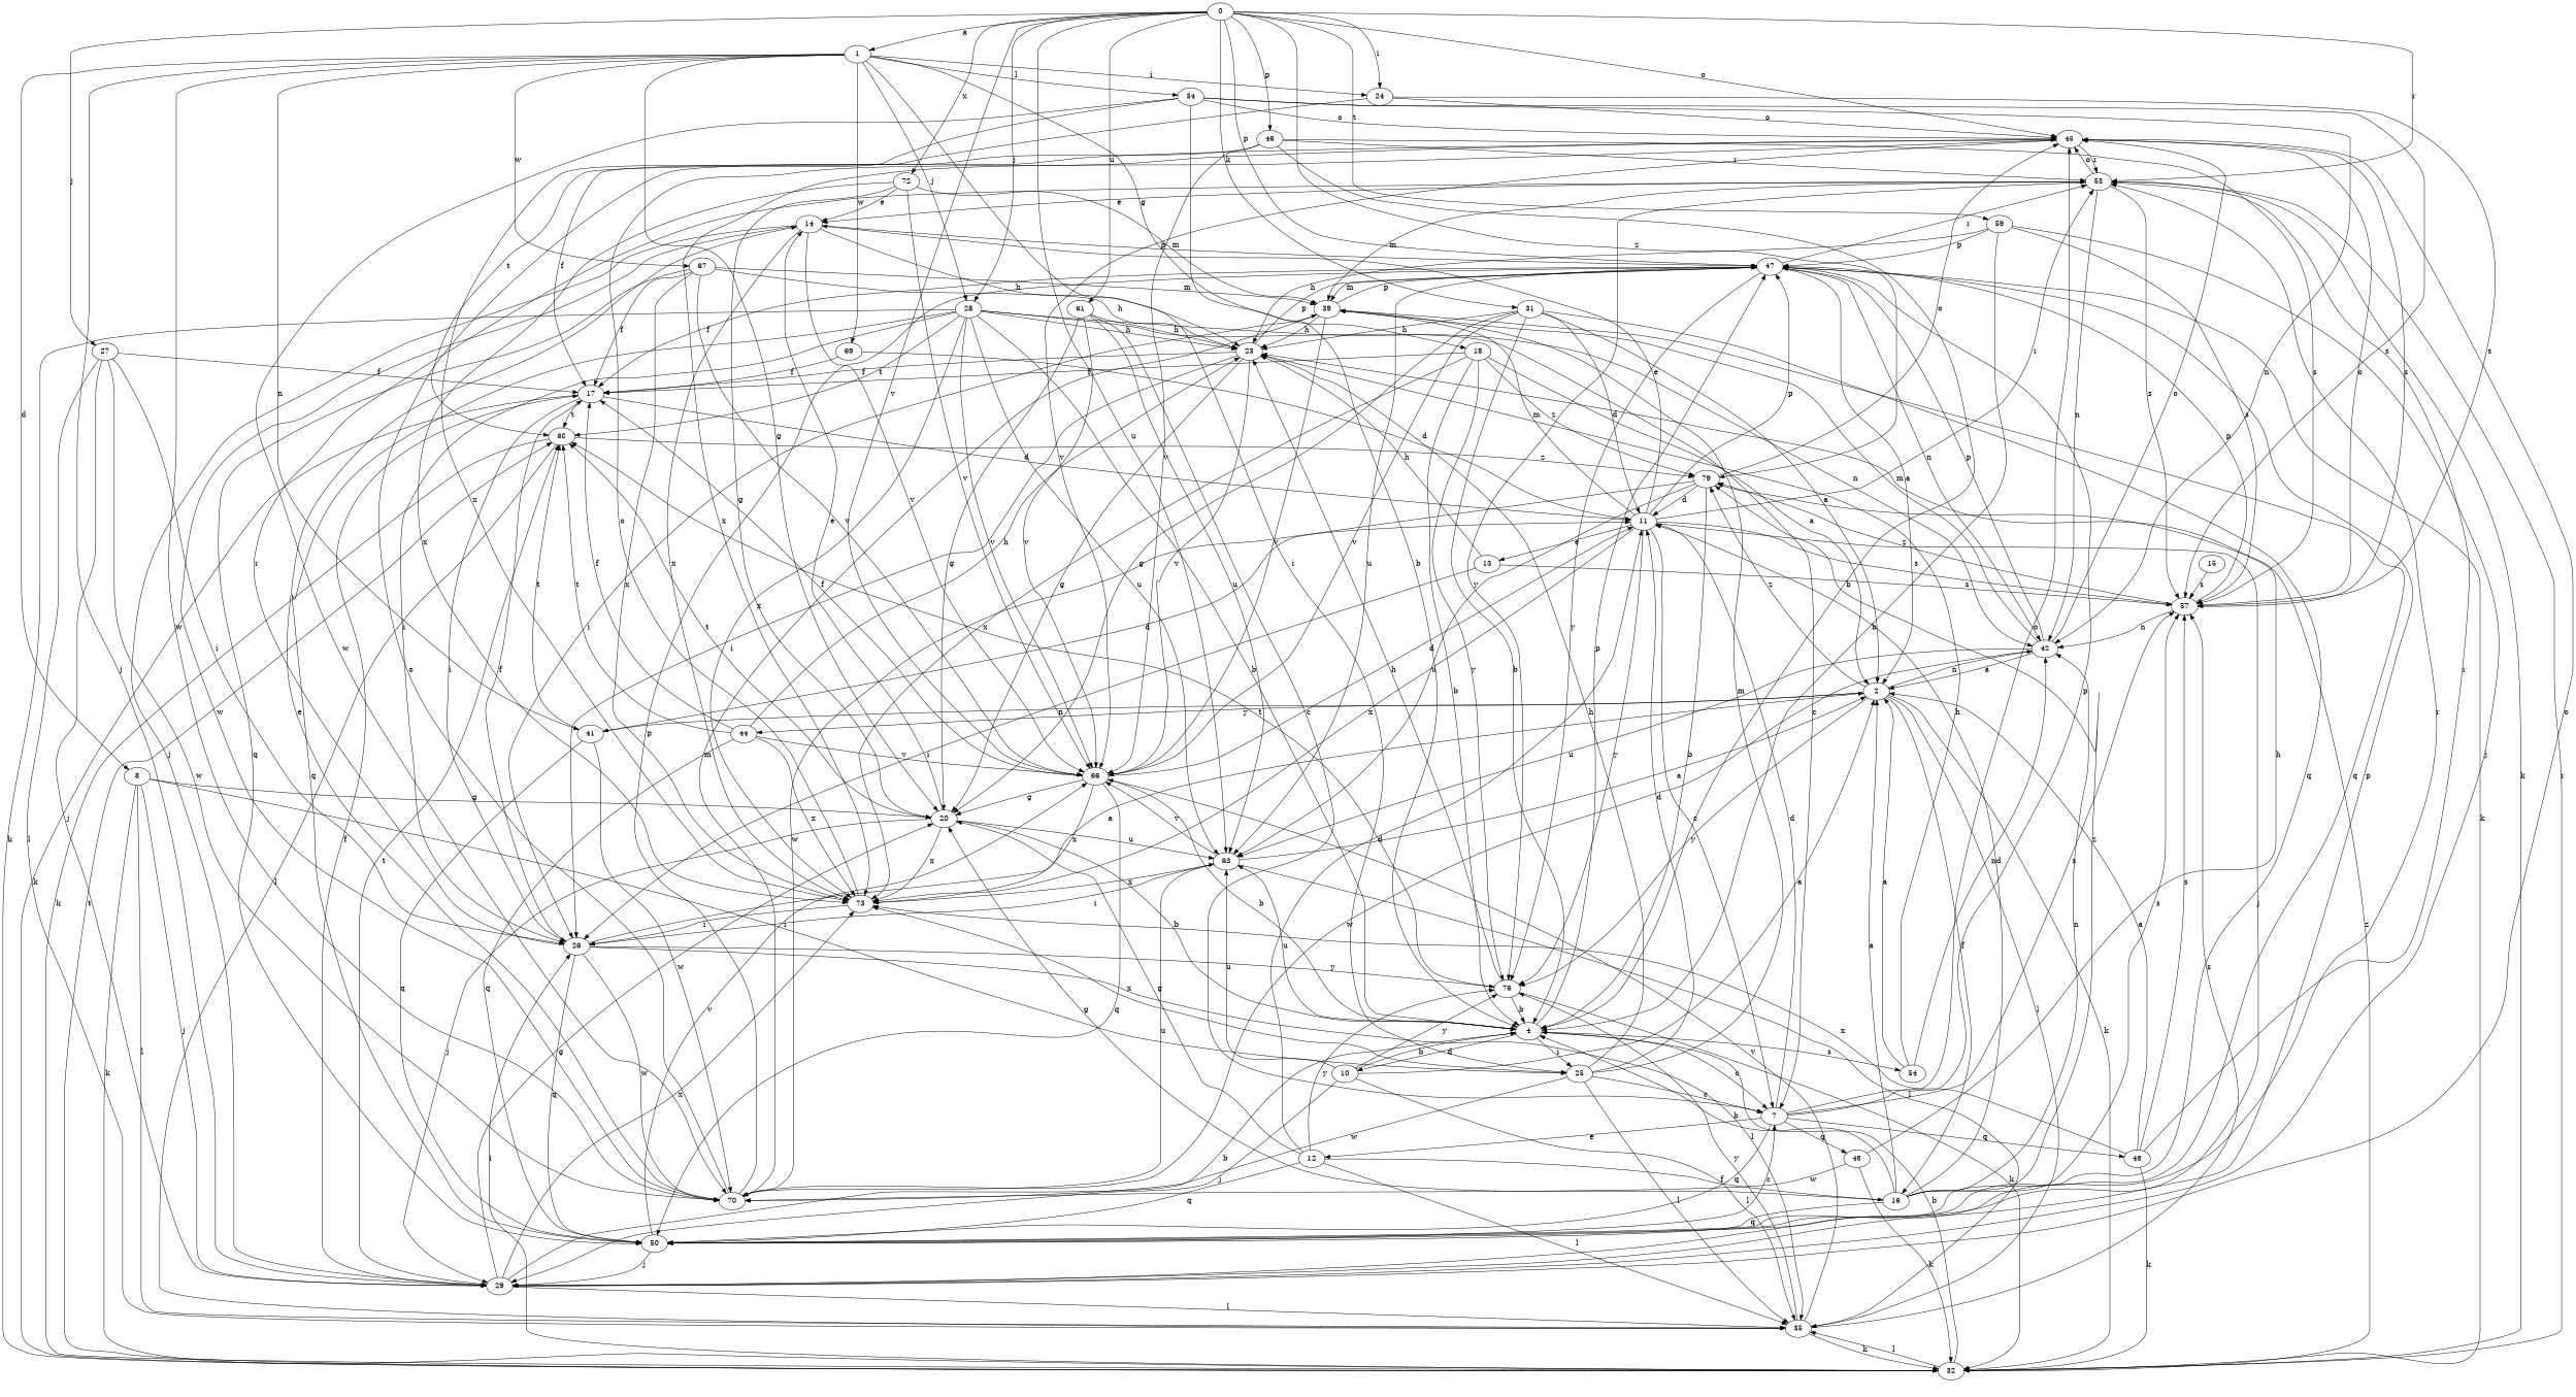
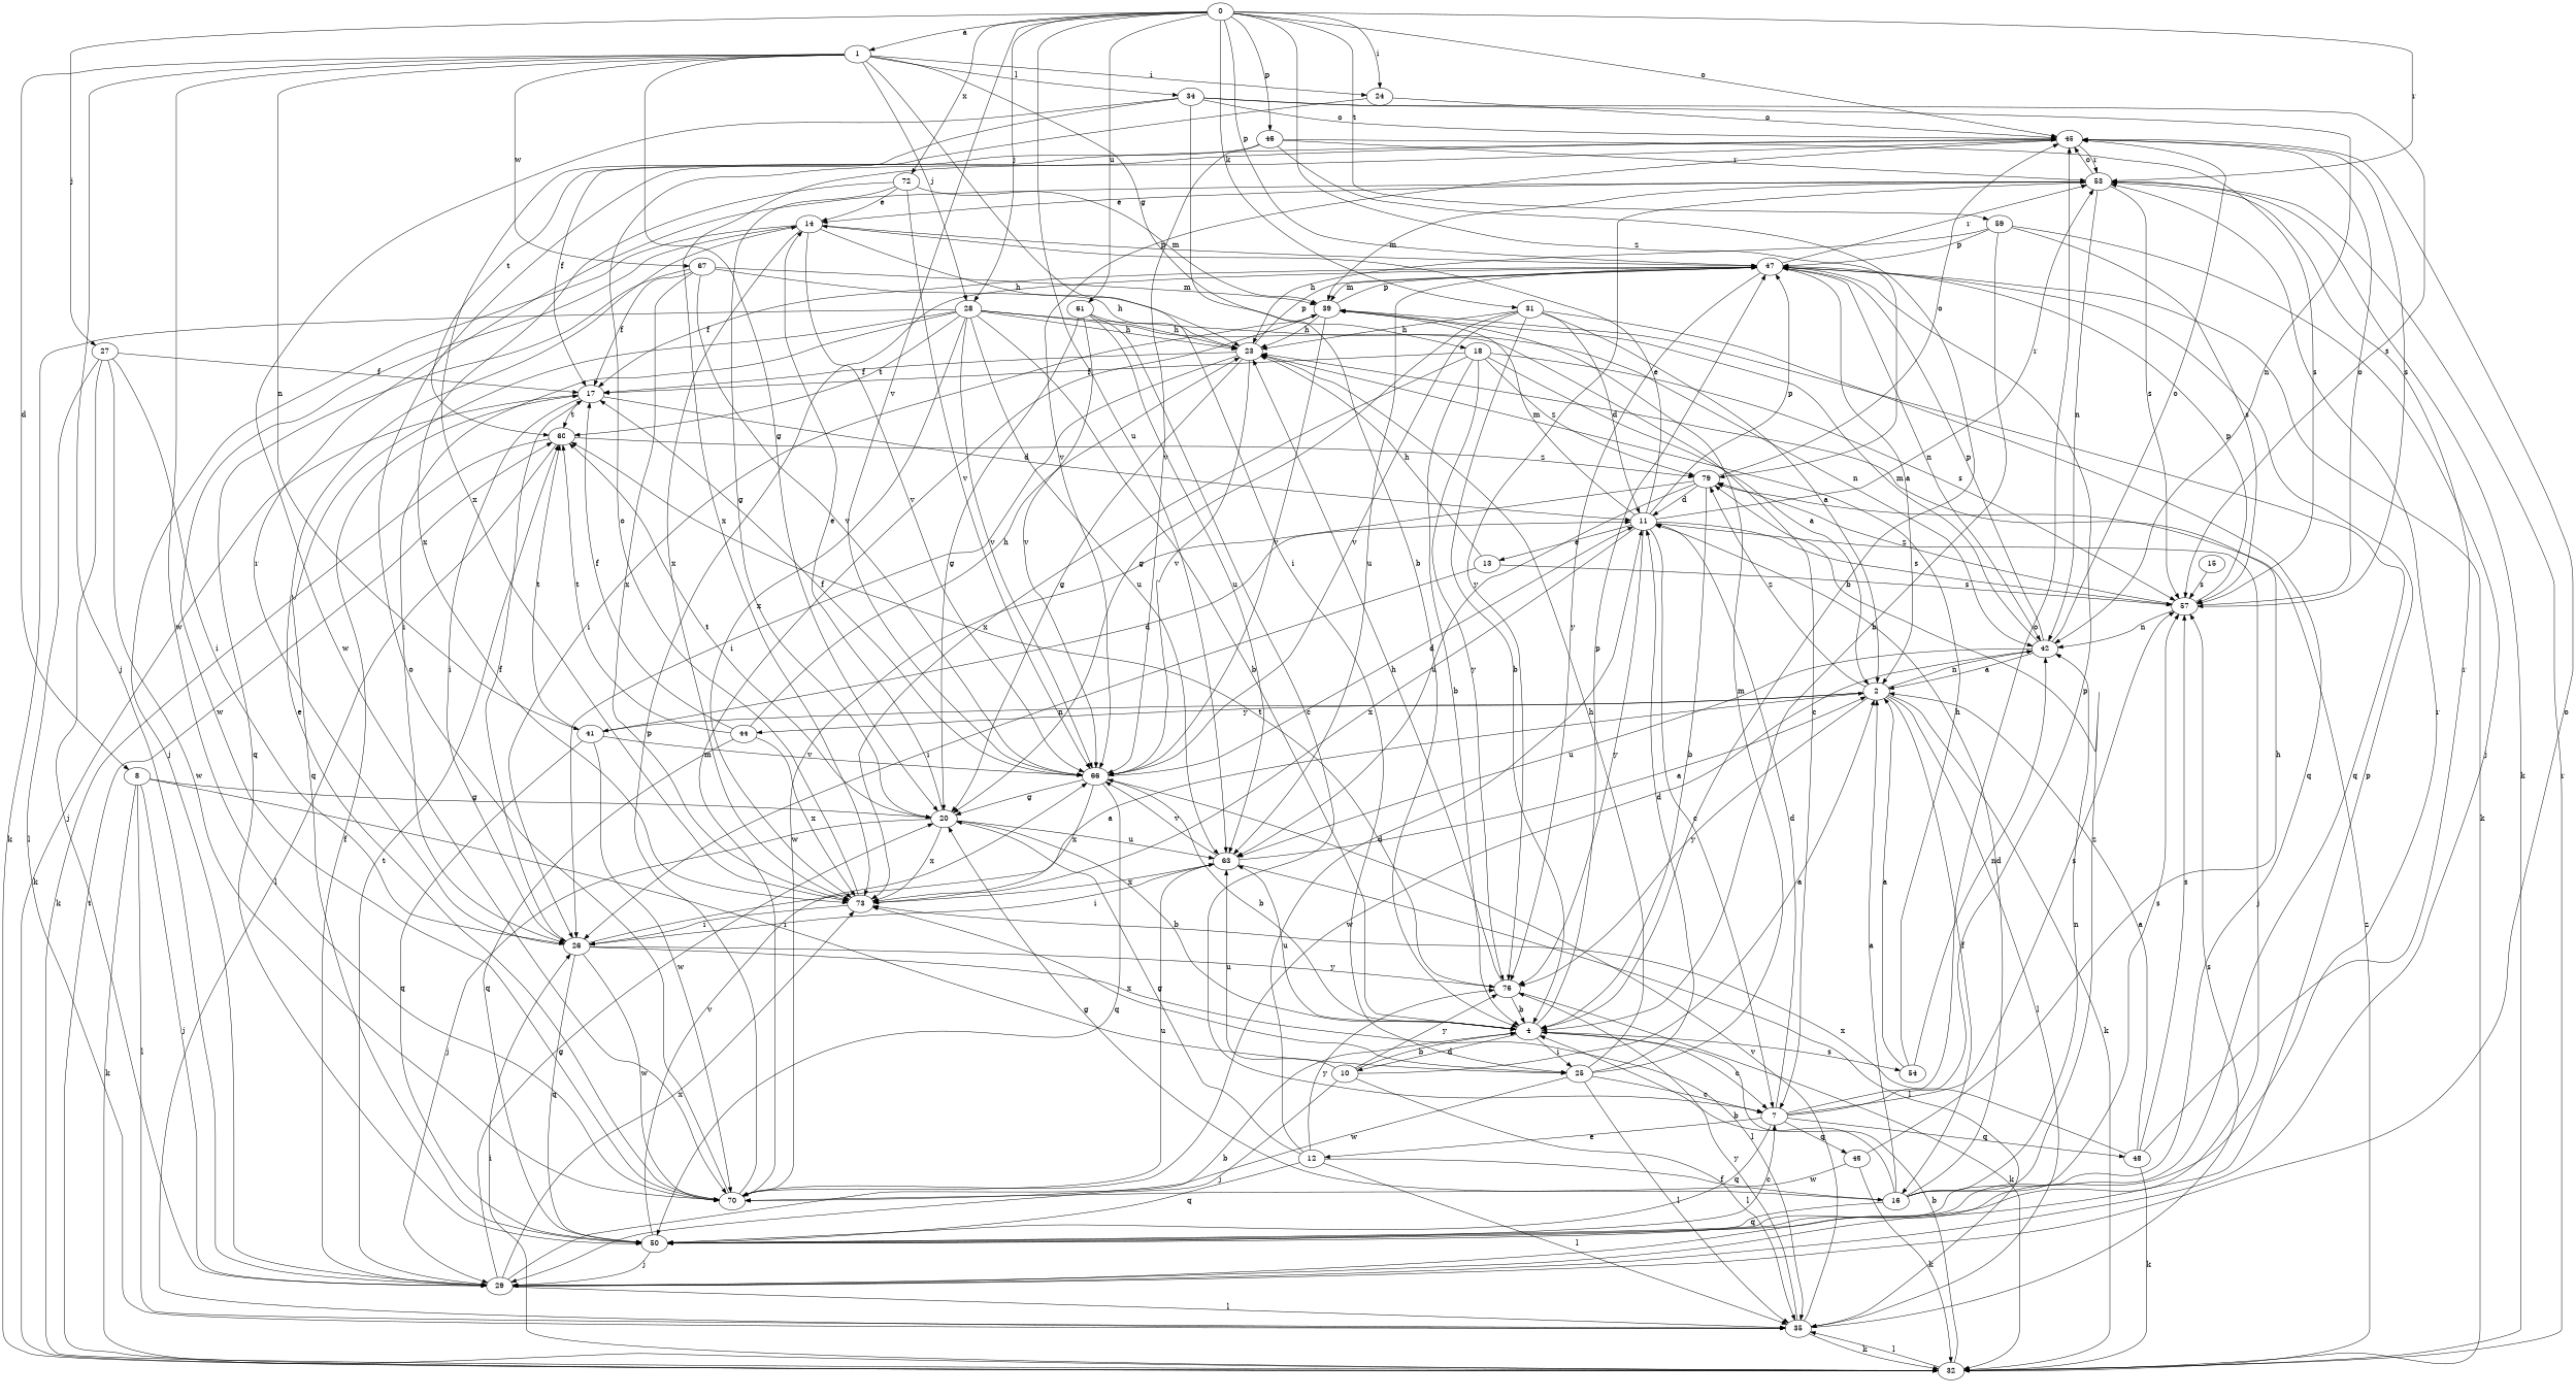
  strict digraph {
    0
    1
    24
    27
    28
    31
    45
    46
    47
    53
    59
    61
    63
    66
    72
    79
    8
    18
    20
    25
    29
    34
    41
    67
-   69
    70
    15
    57
    60
    35
    26
    17
    32
    42
    4
    7
    50
    73
    23
    2
    11
    76
    39
    14
    16
    n46 [label=44]
    10
    54
    12
    48
    49
    13
    0 -> 1 [label=a]
    0 -> 24 [label=i]
    0 -> 27 [label=j]
    0 -> 28 [label=j]
    0 -> 31 [label=k]
    0 -> 45 [label=o]
    0 -> 46 [label=p]
    0 -> 47 [label=p]
    0 -> 53 [label=r]
    0 -> 59 [label=t]
    0 -> 61 [label=u]
    0 -> 63 [label=u]
    0 -> 66 [label=v]
    0 -> 72 [label=x]
    0 -> 79 [label=z]
    1 -> 24 [label=i]
    1 -> 28 [label=j]
    1 -> 8 [label=d]
    1 -> 18 [label=g]
    1 -> 20 [label=g]
    1 -> 25 [label=i]
    1 -> 29 [label=j]
    1 -> 34 [label=l]
    1 -> 41 [label=n]
    1 -> 67 [label=w]
-   1 -> 69 [label=w]
    1 -> 70 [label=w]
    24 -> 45 [label=o]
-   24 -> 57 [label=s]
+   18 -> 57 [label=s]
    24 -> 60 [label=t]
    27 -> 29 [label=j]
    27 -> 70 [label=w]
    27 -> 35 [label=l]
    27 -> 26 [label=i]
    27 -> 17 [label=f]
    28 -> 63 [label=u]
    28 -> 66 [label=v]
    28 -> 60 [label=t]
    28 -> 26 [label=i]
    28 -> 32 [label=k]
    28 -> 42 [label=n]
    28 -> 4 [label=b]
    28 -> 7 [label=c]
    28 -> 50 [label=q]
    28 -> 73 [label=x]
    28 -> 23 [label=h]
    31 -> 66 [label=v]
    31 -> 20 [label=g]
    31 -> 4 [label=b]
    31 -> 50 [label=q]
    31 -> 23 [label=h]
    31 -> 2 [label=a]
    31 -> 11 [label=d]
    45 -> 53 [label=r]
    45 -> 66 [label=v]
    45 -> 57 [label=s]
    45 -> 73 [label=x]
    46 -> 53 [label=r]
    46 -> 66 [label=v]
    46 -> 57 [label=s]
    46 -> 17 [label=f]
    46 -> 4 [label=b]
    47 -> 53 [label=r]
    47 -> 63 [label=u]
    47 -> 17 [label=f]
    47 -> 32 [label=k]
    47 -> 42 [label=n]
    47 -> 2 [label=a]
    47 -> 76 [label=y]
    47 -> 39 [label=m]
    53 -> 45 [label=o]
    53 -> 57 [label=s]
    53 -> 32 [label=k]
    53 -> 42 [label=n]
    53 -> 76 [label=y]
    53 -> 39 [label=m]
    53 -> 14 [label=e]
    59 -> 47 [label=p]
    59 -> 29 [label=j]
    59 -> 57 [label=s]
    59 -> 4 [label=b]
    59 -> 23 [label=h]
    61 -> 63 [label=u]
    61 -> 66 [label=v]
    61 -> 20 [label=g]
    61 -> 7 [label=c]
    61 -> 23 [label=h]
    63 -> 66 [label=v]
    63 -> 35 [label=l]
    63 -> 26 [label=i]
    63 -> 73 [label=x]
    63 -> 2 [label=a]
    66 -> 20 [label=g]
    66 -> 17 [label=f]
    66 -> 4 [label=b]
    66 -> 50 [label=q]
    66 -> 73 [label=x]
    66 -> 11 [label=d]
    72 -> 66 [label=v]
    72 -> 20 [label=g]
    72 -> 73 [label=x]
    72 -> 39 [label=m]
    72 -> 14 [label=e]
    79 -> 45 [label=o]
    79 -> 63 [label=u]
    79 -> 70 [label=w]
    79 -> 4 [label=b]
    79 -> 11 [label=d]
    8 -> 20 [label=g]
    8 -> 25 [label=i]
    8 -> 29 [label=j]
    8 -> 35 [label=l]
    8 -> 32 [label=k]
    18 -> 79 [label=z]
    18 -> 17 [label=f]
    18 -> 4 [label=b]
    18 -> 73 [label=x]
    18 -> 2 [label=a]
    18 -> 76 [label=y]
    20 -> 63 [label=u]
    20 -> 29 [label=j]
    20 -> 60 [label=t]
    20 -> 4 [label=b]
    20 -> 73 [label=x]
    20 -> 14 [label=e]
    25 -> 70 [label=w]
    25 -> 35 [label=l]
    25 -> 7 [label=c]
    25 -> 73 [label=x]
    25 -> 23 [label=h]
    25 -> 11 [label=d]
    25 -> 39 [label=m]
    29 -> 45 [label=o]
    29 -> 47 [label=p]
    29 -> 20 [label=g]
    29 -> 60 [label=t]
    29 -> 35 [label=l]
    29 -> 17 [label=f]
    29 -> 4 [label=b]
    29 -> 73 [label=x]
    34 -> 45 [label=o]
    34 -> 70 [label=w]
    34 -> 57 [label=s]
    34 -> 42 [label=n]
    34 -> 4 [label=b]
    34 -> 73 [label=x]
-   n46 -> 66 [label=v]
+   41 -> 66 [label=v]
    41 -> 70 [label=w]
    41 -> 60 [label=t]
    41 -> 50 [label=q]
    41 -> 11 [label=d]
    67 -> 66 [label=v]
    67 -> 17 [label=f]
    67 -> 50 [label=q]
    67 -> 73 [label=x]
    67 -> 23 [label=h]
    67 -> 39 [label=m]
-   69 -> 17 [label=f]
-   69 -> 11 [label=d]
    70 -> 45 [label=o]
    70 -> 47 [label=p]
    70 -> 63 [label=u]
    70 -> 39 [label=m]
    70 -> 14 [label=e]
    15 -> 57 [label=s]
    57 -> 45 [label=o]
    57 -> 47 [label=p]
    57 -> 79 [label=z]
    57 -> 42 [label=n]
    60 -> 79 [label=z]
    60 -> 35 [label=l]
    60 -> 32 [label=k]
    35 -> 66 [label=v]
    35 -> 57 [label=s]
    35 -> 32 [label=k]
    35 -> 76 [label=y]
    26 -> 53 [label=r]
    26 -> 70 [label=w]
    26 -> 35 [label=l]
    26 -> 17 [label=f]
    26 -> 50 [label=q]
    26 -> 2 [label=a]
    26 -> 76 [label=y]
    17 -> 60 [label=t]
    17 -> 26 [label=i]
    17 -> 32 [label=k]
    17 -> 11 [label=d]
    32 -> 53 [label=r]
    32 -> 79 [label=z]
    32 -> 60 [label=t]
    32 -> 35 [label=l]
    32 -> 26 [label=i]
    32 -> 4 [label=b]
    42 -> 45 [label=o]
    42 -> 47 [label=p]
    42 -> 63 [label=u]
    42 -> 70 [label=w]
    42 -> 2 [label=a]
    42 -> 39 [label=m]
    4 -> 47 [label=p]
    4 -> 63 [label=u]
    4 -> 25 [label=i]
    4 -> 7 [label=c]
    4 -> 10 [label=d]
    4 -> 54 [label=s]
    7 -> 45 [label=o]
    7 -> 47 [label=p]
    7 -> 57 [label=s]
    7 -> 50 [label=q]
    7 -> 11 [label=d]
    7 -> 12 [label=e]
    7 -> 48 [label=q]
    7 -> 49 [label=q]
    50 -> 53 [label=r]
    50 -> 66 [label=v]
    50 -> 29 [label=j]
    50 -> 7 [label=c]
    73 -> 45 [label=o]
    73 -> 26 [label=i]
    23 -> 47 [label=p]
    23 -> 66 [label=v]
    23 -> 20 [label=g]
    23 -> 26 [label=i]
    23 -> 17 [label=f]
    2 -> 79 [label=z]
    2 -> 41 [label=n]
    2 -> 35 [label=l]
    2 -> 32 [label=k]
    2 -> 42 [label=n]
    2 -> 76 [label=y]
    2 -> 16 [label=f]
    2 -> n46 [label=y]
    11 -> 47 [label=p]
    11 -> 53 [label=r]
    11 -> 29 [label=j]
    11 -> 57 [label=s]
    11 -> 7 [label=c]
    11 -> 73 [label=x]
    11 -> 76 [label=y]
    11 -> 39 [label=m]
    11 -> 14 [label=e]
    11 -> 13 [label=e]
    76 -> 60 [label=t]
    76 -> 32 [label=k]
    76 -> 4 [label=b]
    76 -> 23 [label=h]
    39 -> 47 [label=p]
    39 -> 66 [label=v]
    39 -> 26 [label=i]
    39 -> 50 [label=q]
    39 -> 23 [label=h]
    14 -> 47 [label=p]
    14 -> 66 [label=v]
    14 -> 29 [label=j]
    14 -> 70 [label=w]
    14 -> 73 [label=x]
    14 -> 23 [label=h]
    16 -> 79 [label=z]
    16 -> 20 [label=g]
    16 -> 57 [label=s]
    16 -> 42 [label=n]
    16 -> 4 [label=b]
    16 -> 50 [label=q]
    16 -> 2 [label=a]
    16 -> 11 [label=d]
    n46 -> 60 [label=t]
    n46 -> 17 [label=f]
    n46 -> 50 [label=q]
    n46 -> 73 [label=x]
    n46 -> 23 [label=h]
    10 -> 63 [label=u]
    10 -> 29 [label=j]
    10 -> 35 [label=l]
    10 -> 4 [label=b]
    10 -> 2 [label=a]
    10 -> 76 [label=y]
    54 -> 42 [label=n]
    54 -> 23 [label=h]
    54 -> 2 [label=a]
    12 -> 20 [label=g]
    12 -> 35 [label=l]
    12 -> 50 [label=q]
    12 -> 11 [label=d]
    12 -> 76 [label=y]
    12 -> 16 [label=f]
    48 -> 53 [label=r]
    48 -> 57 [label=s]
    48 -> 32 [label=k]
    48 -> 73 [label=x]
    48 -> 2 [label=a]
    49 -> 70 [label=w]
    49 -> 32 [label=k]
    49 -> 23 [label=h]
    13 -> 57 [label=s]
    13 -> 26 [label=i]
    13 -> 23 [label=h]
  }
